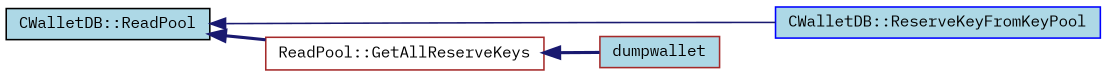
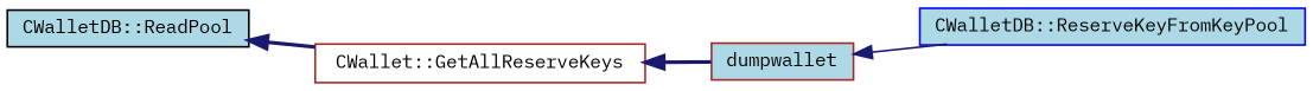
  digraph {
    fontname="IBM Plex Mono"
    rankdir=LR
    node [color=brown fillcolor=lightblue fontname="IBM Plex Mono" fontsize=10 shape=record style=filled]
    edge [color=midnightblue dir=back fontname="IBM Plex Mono" fontsize=10 labelfontname=Helvetica labelfontsize=10 style=bold]
    n1 [color=black fontcolor=black height=0.2 label="CWalletDB::ReadPool" width=0.4]
    n2 [color=blue height=0.2 label="CWalletDB::ReserveKeyFromKeyPool" width=0.4]
-   n3 [fillcolor=white height=0.2 label="ReadPool::GetAllReserveKeys" width=0.4]
+   n3 [fillcolor=white height=0.2 label="CWallet::GetAllReserveKeys" width=0.4]
    n4 [height=0.2 label=dumpwallet width=0.4]
-   n1 -> n2 [style=solid]
+   n4 -> n2 [style=solid]
    n1 -> n3
    n3 -> n4
  }
